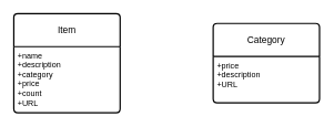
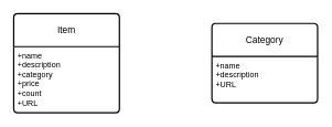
  <mxCell id="0" />
  <mxCell id="1" parent="0" />
  <mxCell id="2" value="Item" style="swimlane;childLayout=stackLayout;horizontal=1;startSize=50;horizontalStack=0;rounded=1;fontSize=14;fontStyle=0;strokeWidth=2;resizeParent=0;resizeLast=1;shadow=0;dashed=0;align=center;arcSize=4;whiteSpace=wrap;html=1;" vertex="1" parent="1"><mxGeometry x="20" y="20" width="160" height="150" as="geometry" /></mxCell>
  <mxCell id="3" value="+name&lt;br&gt;+description&lt;br&gt;+category&lt;div&gt;+price&lt;/div&gt;&lt;div&gt;+count&lt;/div&gt;&lt;div&gt;+URL&lt;/div&gt;" style="align=left;strokeColor=none;fillColor=none;spacingLeft=4;fontSize=12;verticalAlign=top;resizable=0;rotatable=0;part=1;html=1;" vertex="1" parent="2"><mxGeometry y="50" width="160" height="100" as="geometry" /></mxCell>
  <mxCell id="4" value="Category" style="swimlane;childLayout=stackLayout;horizontal=1;startSize=50;horizontalStack=0;rounded=1;fontSize=14;fontStyle=0;strokeWidth=2;resizeParent=0;resizeLast=1;shadow=0;dashed=0;align=center;arcSize=4;whiteSpace=wrap;html=1;" vertex="1" parent="1"><mxGeometry x="320" y="35" width="160" height="120" as="geometry" /></mxCell>
- <mxCell id="5" value="+price&lt;br&gt;+description&lt;br&gt;+URL" style="align=left;strokeColor=none;fillColor=none;spacingLeft=4;fontSize=12;verticalAlign=top;resizable=0;rotatable=0;part=1;html=1;" vertex="1" parent="4"><mxGeometry y="50" width="160" height="70" as="geometry" /></mxCell>
+ <mxCell id="5" value="+name&lt;br&gt;+description&lt;br&gt;+URL" style="align=left;strokeColor=none;fillColor=none;spacingLeft=4;fontSize=12;verticalAlign=top;resizable=0;rotatable=0;part=1;html=1;" vertex="1" parent="4"><mxGeometry y="50" width="160" height="70" as="geometry" /></mxCell>
